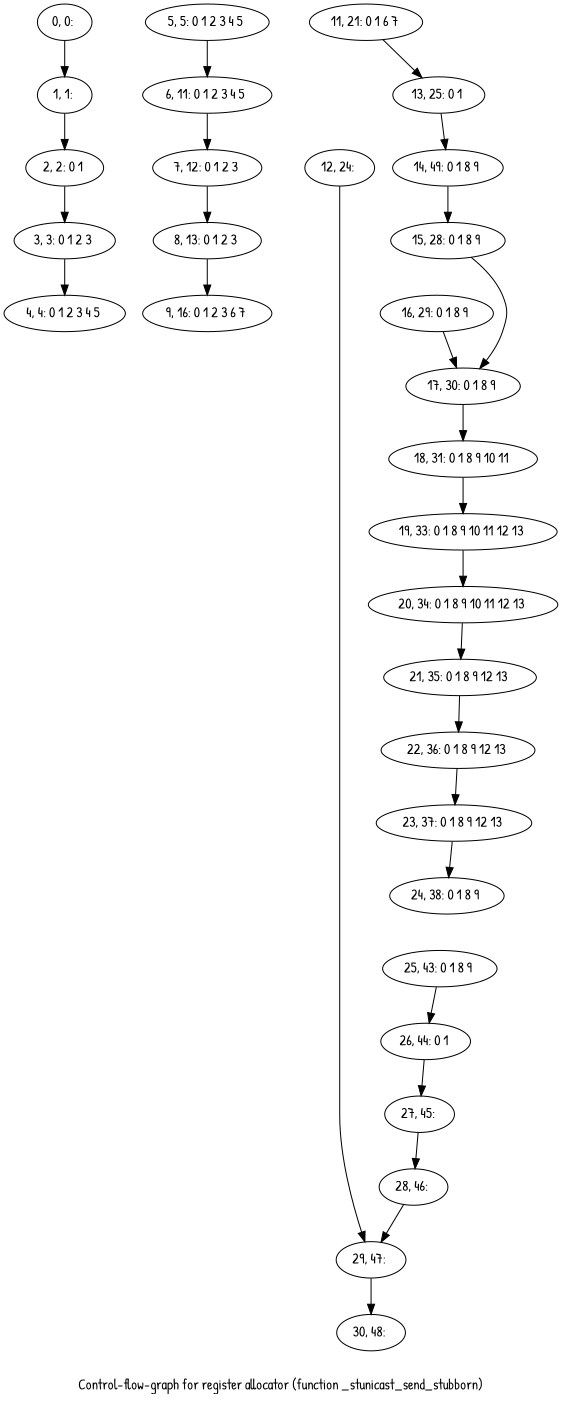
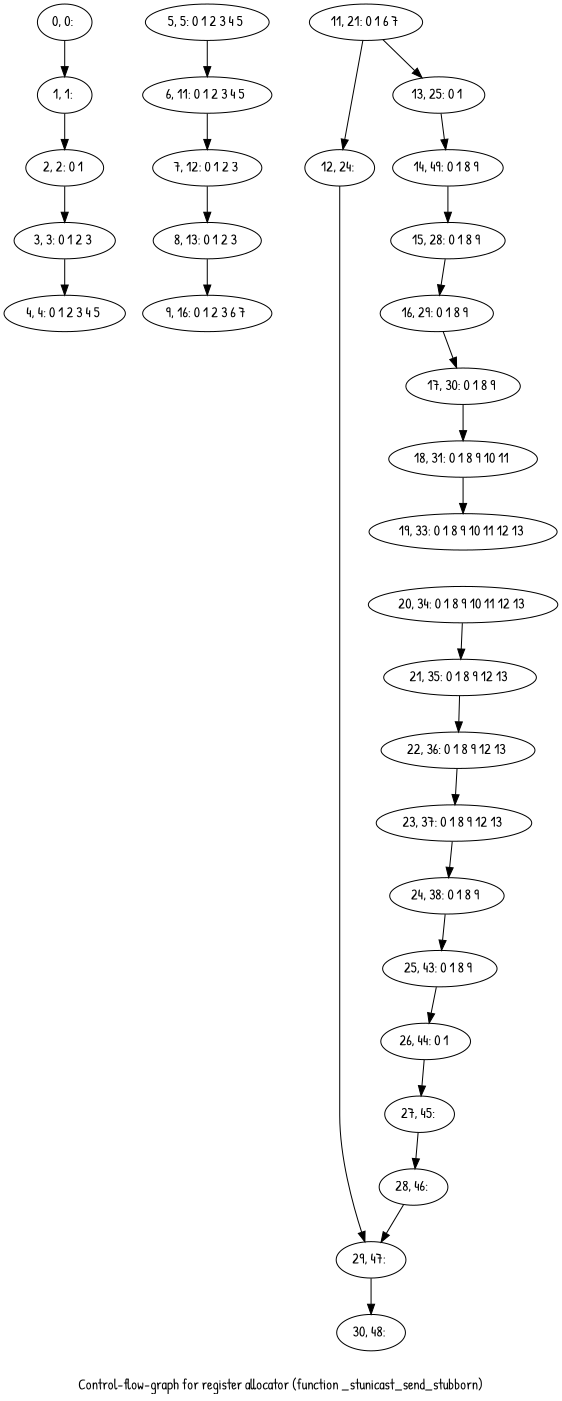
  digraph {
    fontname="Patrick Hand"
    label="Control-flow-graph for register allocator (function _stunicast_send_stubborn)"
    node [fontname="Patrick Hand"]
    edge [fontname="Patrick Hand"]
    n1 [label="0, 0: "]
    n2 [label="1, 1: "]
    n3 [label="2, 2: 0 1 "]
    n4 [label="3, 3: 0 1 2 3 "]
    n5 [label="4, 4: 0 1 2 3 4 5 "]
    n6 [label="5, 5: 0 1 2 3 4 5 "]
    n7 [label="6, 11: 0 1 2 3 4 5 "]
    n8 [label="7, 12: 0 1 2 3 "]
    n9 [label="8, 13: 0 1 2 3 "]
    n10 [label="9, 16: 0 1 2 3 6 7 "]
    n11 [label="11, 21: 0 1 6 7 "]
    n12 [label="12, 24: "]
    n13 [label="13, 25: 0 1 "]
    n14 [label="29, 47: "]
    n15 [label="14, 49: 0 1 8 9 "]
    n16 [label="30, 48: "]
    n17 [label="15, 28: 0 1 8 9 "]
    n18 [label="16, 29: 0 1 8 9 "]
    n19 [label="17, 30: 0 1 8 9 "]
    n20 [label="18, 31: 0 1 8 9 10 11 "]
    n21 [label="19, 33: 0 1 8 9 10 11 12 13 "]
    n22 [label="20, 34: 0 1 8 9 10 11 12 13 "]
    n23 [label="21, 35: 0 1 8 9 12 13 "]
    n24 [label="22, 36: 0 1 8 9 12 13 "]
    n25 [label="23, 37: 0 1 8 9 12 13 "]
    n26 [label="24, 38: 0 1 8 9 "]
    n27 [label="25, 43: 0 1 8 9 "]
    n28 [label="26, 44: 0 1 "]
    n29 [label="27, 45: "]
    n30 [label="28, 46: "]
    n1 -> n2
    n2 -> n3
    n3 -> n4
    n4 -> n5
    n6 -> n7
    n7 -> n8
    n8 -> n9
    n9 -> n10
+   n11 -> n12
    n11 -> n13
    n12 -> n14
    n13 -> n15
    n14 -> n16
    n15 -> n17
-   n17 -> n19
+   n17 -> n18
    n18 -> n19
    n19 -> n20
    n20 -> n21
-   n21 -> n22
    n22 -> n23
    n23 -> n24
    n24 -> n25
    n25 -> n26
+   n26 -> n27
    n27 -> n28
    n28 -> n29
    n29 -> n30
    n30 -> n14
  }
